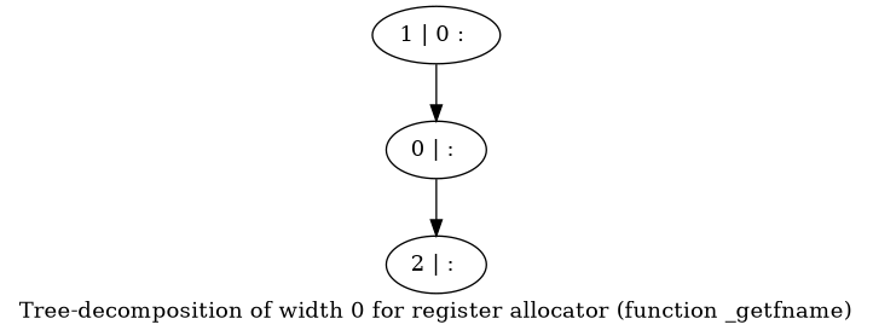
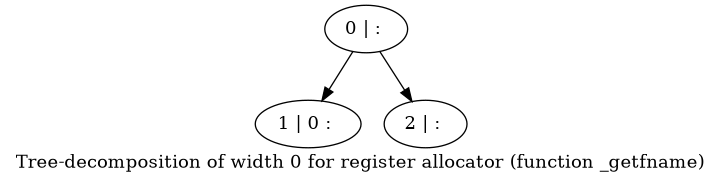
  digraph {
    label="Tree-decomposition of width 0 for register allocator (function _getfname)"
    n1 [label="0 | : "]
    n2 [label="1 | 0 : "]
    n3 [label="2 | : "]
-   n2 -> n1
+   n1 -> n2
    n1 -> n3
  }
